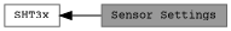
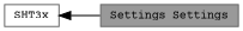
  digraph {
    rankdir=LR
    fontname="Courier Prime"
    node [fontname="Courier Prime" fontsize=10 shape=box style=filled]
    n1 [color=grey40 fillcolor=white height=0.2 label=SHT3x width=0.4]
-   n2 [color=gray40 fillcolor=grey60 fontcolor=black height=0.2 label="Sensor Settings" width=0.4]
+   n2 [color=gray40 fillcolor=grey60 fontcolor=black height=0.2 label="Settings Settings" width=0.4]
    n1 -> n2 [dir=back fontname="Courier Prime" fontsize=10 labelfontname=Helvetica labelfontsize=10 shape=plaintext style=solid]
  }
